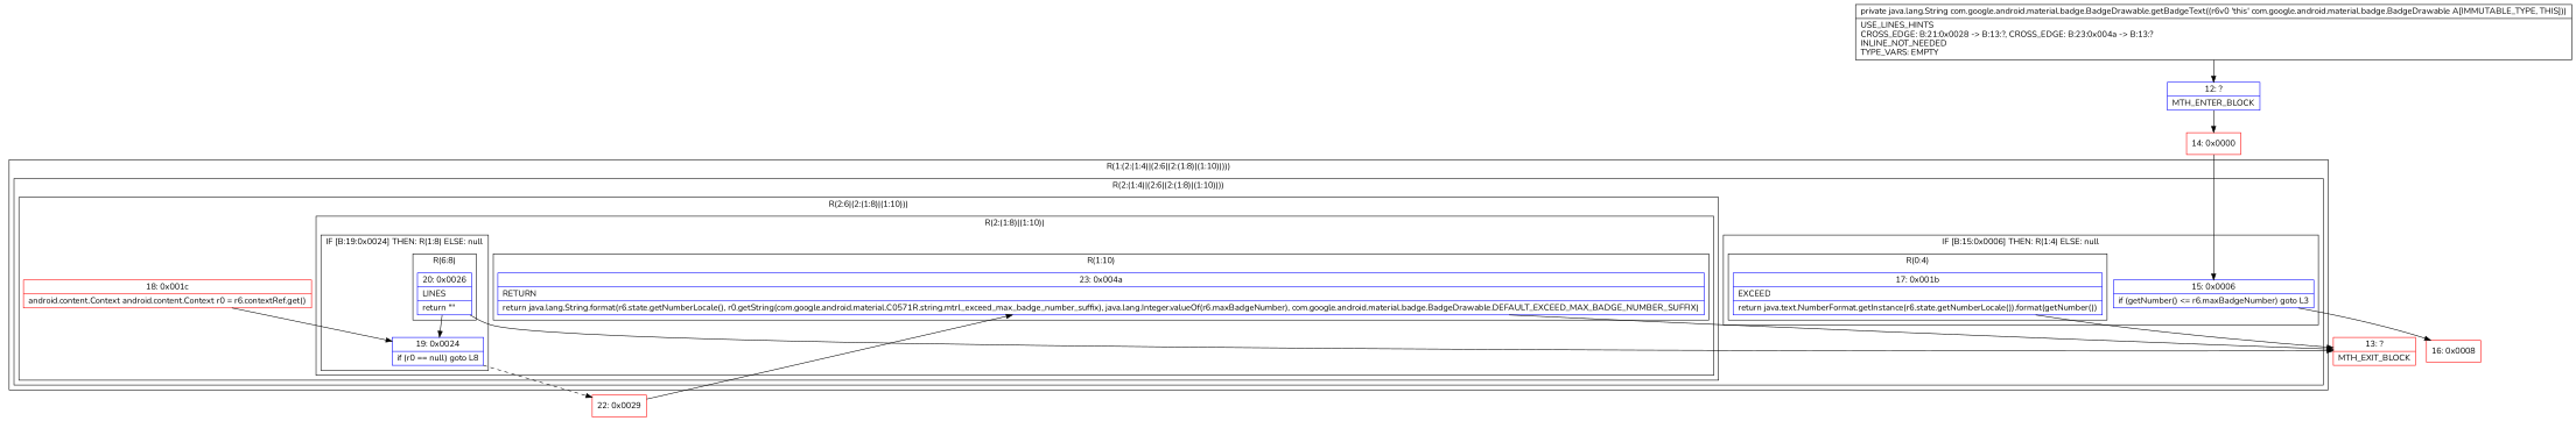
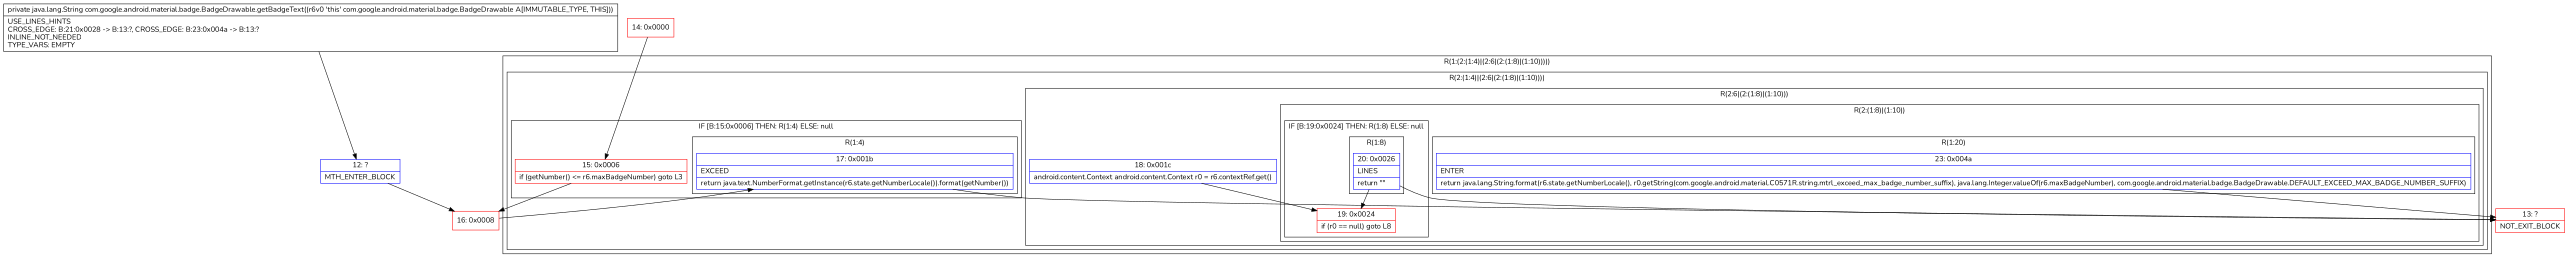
  digraph {
    fontname=Nunito
    node [color=blue fontname=Nunito shape=record]
    edge [fontname=Nunito]
    n1 [label="{17\:\ 0x001b|EXCEED\l|return java.text.NumberFormat.getInstance(r6.state.getNumberLocale()).format(getNumber())\l}"]
-   n2 [label="{15\:\ 0x0006|if (getNumber() \<= r6.maxBadgeNumber) goto L3\l}"]
+   n2 [color=red label="{15\:\ 0x0006|if (getNumber() \<= r6.maxBadgeNumber) goto L3\l}"]
    n3 [label="{20\:\ 0x0026|LINES\l|return \"\"\l}"]
-   n4 [label="{19\:\ 0x0024|if (r0 == null) goto L8\l}"]
-   n5 [label="{23\:\ 0x004a|RETURN\l|return java.lang.String.format(r6.state.getNumberLocale(), r0.getString(com.google.android.material.C0571R.string.mtrl_exceed_max_badge_number_suffix), java.lang.Integer.valueOf(r6.maxBadgeNumber), com.google.android.material.badge.BadgeDrawable.DEFAULT_EXCEED_MAX_BADGE_NUMBER_SUFFIX)\l}"]
-   n6 [color=red label="{18\:\ 0x001c|android.content.Context android.content.Context r0 = r6.contextRef.get()\l}"]
-   n7 [color=red label="{13\:\ ?|MTH_EXIT_BLOCK\l}"]
+   n4 [color=red label="{19\:\ 0x0024|if (r0 == null) goto L8\l}"]
+   n5 [label="{23\:\ 0x004a|ENTER\l|return java.lang.String.format(r6.state.getNumberLocale(), r0.getString(com.google.android.material.C0571R.string.mtrl_exceed_max_badge_number_suffix), java.lang.Integer.valueOf(r6.maxBadgeNumber), com.google.android.material.badge.BadgeDrawable.DEFAULT_EXCEED_MAX_BADGE_NUMBER_SUFFIX)\l}"]
+   n6 [label="{18\:\ 0x001c|android.content.Context android.content.Context r0 = r6.contextRef.get()\l}"]
+   n7 [color=red label="{13\:\ ?|NOT_EXIT_BLOCK\l}"]
    n8 [color=red label="{16\:\ 0x0008}"]
-   n9 [color=red label="{22\:\ 0x0029}"]
    n10 [label="{12\:\ ?|MTH_ENTER_BLOCK\l}"]
    n11 [color=red label="{14\:\ 0x0000}"]
    n12 [label="{private java.lang.String com.google.android.material.badge.BadgeDrawable.getBadgeText((r6v0 'this' com.google.android.material.badge.BadgeDrawable A[IMMUTABLE_TYPE, THIS]))  | USE_LINES_HINTS\lCROSS_EDGE: B:21:0x0028 \-\> B:13:?, CROSS_EDGE: B:23:0x004a \-\> B:13:?\lINLINE_NOT_NEEDED\lTYPE_VARS: EMPTY\l}" color=""]
    subgraph cluster_1 {
      label="R(1:(2:(1:4)|(2:6|(2:(1:8)|(1:10)))))"
      subgraph cluster_2 {
        label="R(2:(1:4)|(2:6|(2:(1:8)|(1:10))))"
        subgraph cluster_3 {
          label="IF [B:15:0x0006] THEN: R(1:4) ELSE: null"
          n2
          subgraph cluster_4 {
-           label="R(0:4)"
+           label="R(1:4)"
            n1
          }
        }
        subgraph cluster_5 {
          label="R(2:6|(2:(1:8)|(1:10)))"
          n6
          subgraph cluster_6 {
            label="R(2:(1:8)|(1:10))"
            subgraph cluster_7 {
              label="IF [B:19:0x0024] THEN: R(1:8) ELSE: null"
              n4
              subgraph cluster_8 {
-               label="R(6:8)"
+               label="R(1:8)"
                n3
              }
            }
            subgraph cluster_9 {
-             label="R(1:10)"
+             label="R(1:20)"
              n5
            }
          }
        }
      }
    }
    n1 -> n7
    n2 -> n8
    n3 -> n4
    n3 -> n7
-   n4 -> n9 [style=dashed]
    n5 -> n7
    n6 -> n4
-   n9 -> n5
-   n10 -> n11
+   n8 -> n1
+   n10 -> n8
    n11 -> n2
    n12 -> n10
  }
